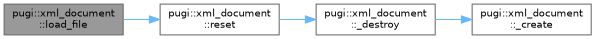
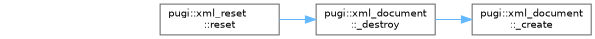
  digraph {
    rankdir=LR
    node [color=grey40 fillcolor=white fontname=Helvetica fontsize=10 shape=box style=filled]
    edge [color=steelblue1 fontname=Helvetica fontsize=10 labelfontname=Helvetica labelfontsize=10 style=solid]
-   n1 [color=gray40 fillcolor=grey60 fontcolor=black height=0.2 label="pugi::xml_document\l::load_file" width=0.4]
-   n2 [height=0.2 label="pugi::xml_document\l::reset" width=0.4]
+   n2 [height=0.2 label="pugi::xml_reset\l::reset" width=0.4]
    n3 [height=0.2 label="pugi::xml_document\l::_destroy" width=0.4]
    n4 [height=0.2 label="pugi::xml_document\l::_create" width=0.4]
-   n1 -> n2
    n2 -> n3
    n3 -> n4
  }
